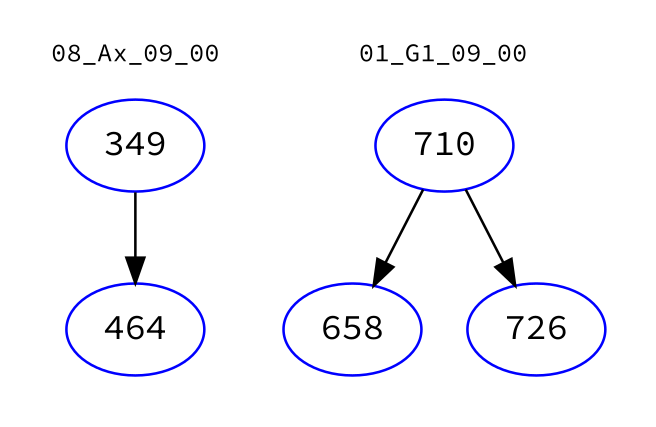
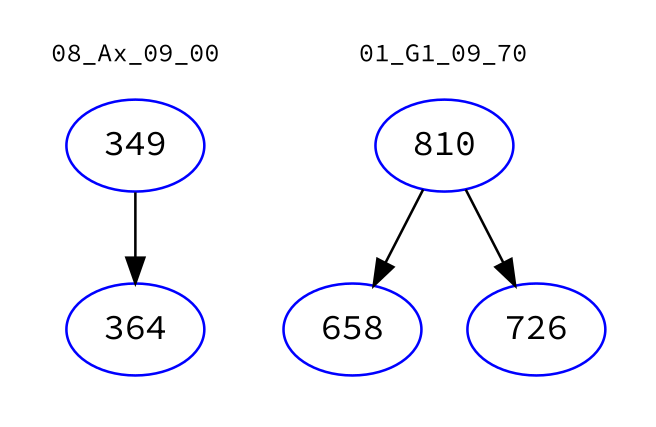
  digraph {
    fontname="Source Code Pro"
    node [color=blue fontname="Source Code Pro"]
    edge [color=black fontname="Source Code Pro"]
    n1 [label=349]
-   n2 [label=464]
-   n3 [label=710]
+   n2 [label=364]
+   n3 [label=810]
    n4 [label=658]
    n5 [label=726]
    subgraph cluster_1 {
      color=white
      fontsize=10
      label="08_Ax_09_00"
      n1
      n2
    }
    subgraph cluster_2 {
      color=white
      fontsize=10
-     label="01_G1_09_00"
+     label="01_G1_09_70"
      n3
      n4
      n5
    }
    n1 -> n2
    n3 -> n4
    n3 -> n5
  }
